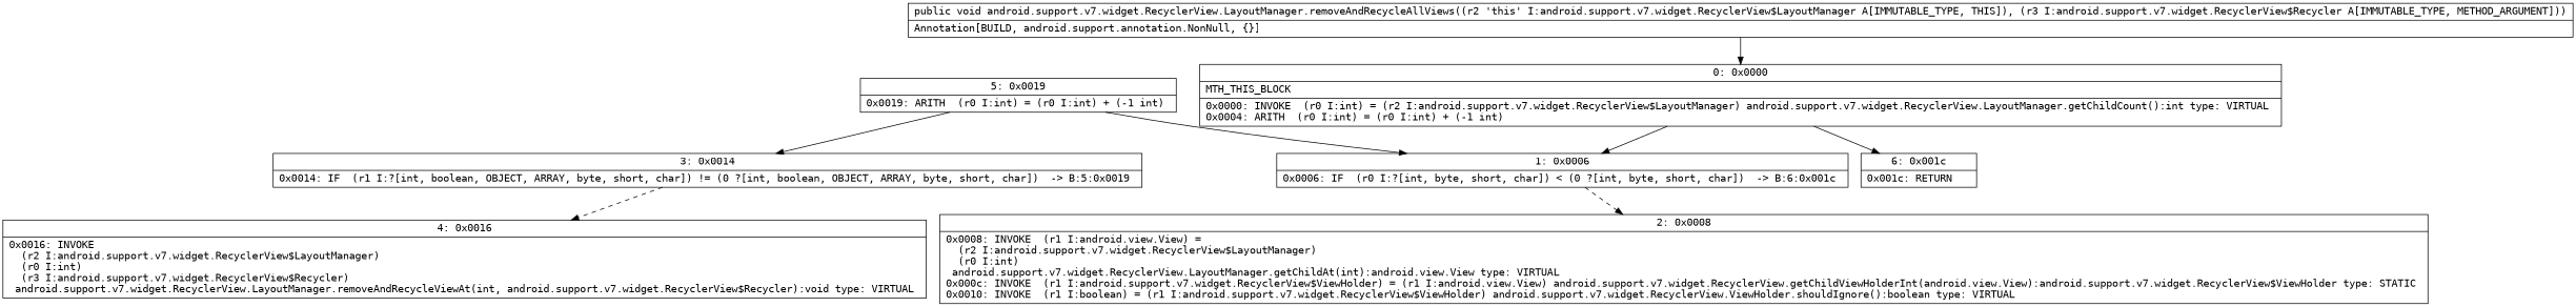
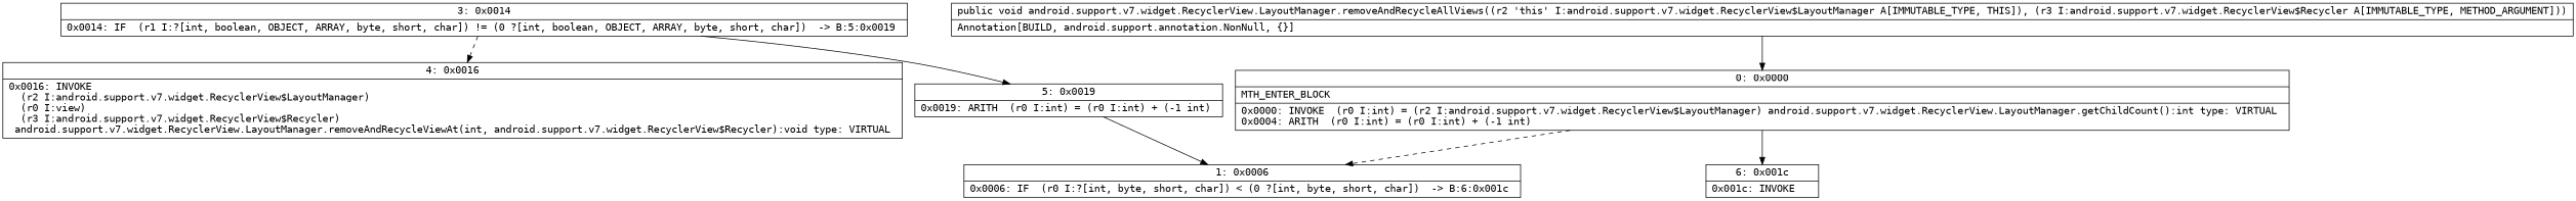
  digraph {
    fontname="DejaVu Sans Mono"
    node [fontname="DejaVu Sans Mono" shape=record]
    edge [fontname="DejaVu Sans Mono"]
-   n1 [label="{0\:\ 0x0000|MTH_THIS_BLOCK\l|0x0000: INVOKE  (r0 I:int) = (r2 I:android.support.v7.widget.RecyclerView$LayoutManager) android.support.v7.widget.RecyclerView.LayoutManager.getChildCount():int type: VIRTUAL \l0x0004: ARITH  (r0 I:int) = (r0 I:int) + (\-1 int) \l}"]
+   n1 [label="{0\:\ 0x0000|MTH_ENTER_BLOCK\l|0x0000: INVOKE  (r0 I:int) = (r2 I:android.support.v7.widget.RecyclerView$LayoutManager) android.support.v7.widget.RecyclerView.LayoutManager.getChildCount():int type: VIRTUAL \l0x0004: ARITH  (r0 I:int) = (r0 I:int) + (\-1 int) \l}"]
    n2 [label="{1\:\ 0x0006|0x0006: IF  (r0 I:?[int, byte, short, char]) \< (0 ?[int, byte, short, char])  \-\> B:6:0x001c \l}"]
-   n3 [label="{6\:\ 0x001c|0x001c: RETURN   \l}"]
-   n4 [label="{2\:\ 0x0008|0x0008: INVOKE  (r1 I:android.view.View) = \l  (r2 I:android.support.v7.widget.RecyclerView$LayoutManager)\l  (r0 I:int)\l android.support.v7.widget.RecyclerView.LayoutManager.getChildAt(int):android.view.View type: VIRTUAL \l0x000c: INVOKE  (r1 I:android.support.v7.widget.RecyclerView$ViewHolder) = (r1 I:android.view.View) android.support.v7.widget.RecyclerView.getChildViewHolderInt(android.view.View):android.support.v7.widget.RecyclerView$ViewHolder type: STATIC \l0x0010: INVOKE  (r1 I:boolean) = (r1 I:android.support.v7.widget.RecyclerView$ViewHolder) android.support.v7.widget.RecyclerView.ViewHolder.shouldIgnore():boolean type: VIRTUAL \l}"]
+   n3 [label="{6\:\ 0x001c|0x001c: INVOKE   \l}"]
    n5 [label="{3\:\ 0x0014|0x0014: IF  (r1 I:?[int, boolean, OBJECT, ARRAY, byte, short, char]) != (0 ?[int, boolean, OBJECT, ARRAY, byte, short, char])  \-\> B:5:0x0019 \l}"]
-   n6 [label="{4\:\ 0x0016|0x0016: INVOKE  \l  (r2 I:android.support.v7.widget.RecyclerView$LayoutManager)\l  (r0 I:int)\l  (r3 I:android.support.v7.widget.RecyclerView$Recycler)\l android.support.v7.widget.RecyclerView.LayoutManager.removeAndRecycleViewAt(int, android.support.v7.widget.RecyclerView$Recycler):void type: VIRTUAL \l}"]
+   n6 [label="{4\:\ 0x0016|0x0016: INVOKE  \l  (r2 I:android.support.v7.widget.RecyclerView$LayoutManager)\l  (r0 I:view)\l  (r3 I:android.support.v7.widget.RecyclerView$Recycler)\l android.support.v7.widget.RecyclerView.LayoutManager.removeAndRecycleViewAt(int, android.support.v7.widget.RecyclerView$Recycler):void type: VIRTUAL \l}"]
    n7 [label="{5\:\ 0x0019|0x0019: ARITH  (r0 I:int) = (r0 I:int) + (\-1 int) \l}"]
    n8 [label="{public void android.support.v7.widget.RecyclerView.LayoutManager.removeAndRecycleAllViews((r2 'this' I:android.support.v7.widget.RecyclerView$LayoutManager A[IMMUTABLE_TYPE, THIS]), (r3 I:android.support.v7.widget.RecyclerView$Recycler A[IMMUTABLE_TYPE, METHOD_ARGUMENT]))  | Annotation[BUILD, android.support.annotation.NonNull, \{\}]\l}"]
-   n1 -> n2
+   n1 -> n2 [style=dashed]
    n1 -> n3
-   n2 -> n4 [style=dashed]
    n5 -> n6 [style=dashed]
-   n7 -> n5
+   n5 -> n7
    n7 -> n2
    n8 -> n1
  }
